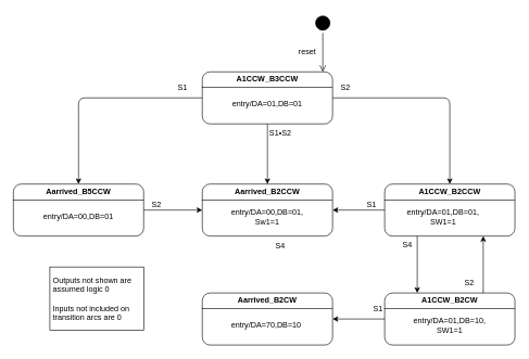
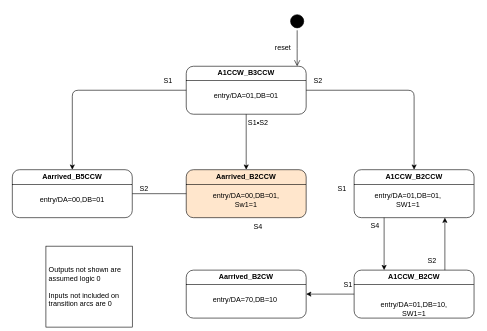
  <mxCell id="0" style=";html=1;" />
  <mxCell id="1" style=";html=1;" parent="0" />
  <mxCell id="2" value="" style="ellipse;html=1;shape=startState;fillColor=#000000;strokeColor=#000000;" vertex="1" parent="1"><mxGeometry x="480" y="20" width="30" height="30" as="geometry" /></mxCell>
  <mxCell id="3" value="" style="edgeStyle=orthogonalEdgeStyle;html=1;verticalAlign=bottom;endArrow=open;endSize=8;strokeColor=#000000;rounded=0;" edge="1" parent="1" source="2"><mxGeometry relative="1" as="geometry"><mxPoint x="495" y="110" as="targetPoint" /></mxGeometry></mxCell>
  <mxCell id="4" value="&lt;p style=&quot;margin:0px;margin-top:4px;text-align:center;&quot;&gt;&lt;b&gt;A1CCW_B3CCW&lt;/b&gt;&lt;/p&gt;&lt;hr size=&quot;1&quot; style=&quot;border-style:solid;&quot;&gt;&lt;div style=&quot;height:2px;&quot;&gt;&lt;/div&gt;" style="verticalAlign=top;align=left;overflow=fill;html=1;whiteSpace=wrap;rounded=1;" vertex="1" parent="1"><mxGeometry x="310" y="110" width="200" height="80" as="geometry" /></mxCell>
  <mxCell id="5" value="entry/DA=01,DB=01" style="text;html=1;align=center;verticalAlign=middle;whiteSpace=wrap;rounded=0;" vertex="1" parent="1"><mxGeometry x="350" y="147.5" width="120" height="25" as="geometry" /></mxCell>
  <mxCell id="6" value="&lt;p style=&quot;margin:0px;margin-top:4px;text-align:center;&quot;&gt;&lt;b&gt;Aarrived_B5CCW&lt;/b&gt;&lt;/p&gt;&lt;hr size=&quot;1&quot; style=&quot;border-style:solid;&quot;&gt;&lt;div style=&quot;height:2px;&quot;&gt;&lt;/div&gt;" style="verticalAlign=top;align=left;overflow=fill;html=1;whiteSpace=wrap;rounded=1;" vertex="1" parent="1"><mxGeometry x="20" y="282.5" width="200" height="80" as="geometry" /></mxCell>
  <mxCell id="7" value="entry/DA=00,DB=01" style="text;html=1;align=center;verticalAlign=middle;whiteSpace=wrap;rounded=0;" vertex="1" parent="1"><mxGeometry x="60" y="320" width="120" height="25" as="geometry" /></mxCell>
- <mxCell id="8" value="&lt;p style=&quot;margin:0px;margin-top:4px;text-align:center;&quot;&gt;&lt;b&gt;Aarrived_B2CCW&lt;/b&gt;&lt;/p&gt;&lt;hr size=&quot;1&quot; style=&quot;border-style:solid;&quot;&gt;&lt;div style=&quot;height:2px;&quot;&gt;&lt;/div&gt;" style="verticalAlign=top;align=left;overflow=fill;html=1;whiteSpace=wrap;rounded=1;" vertex="1" parent="1"><mxGeometry x="310" y="282.5" width="200" height="80" as="geometry" /></mxCell>
+ <mxCell id="8" value="&lt;p style=&quot;margin:0px;margin-top:4px;text-align:center;&quot;&gt;&lt;b&gt;Aarrived_B2CCW&lt;/b&gt;&lt;/p&gt;&lt;hr size=&quot;1&quot; style=&quot;border-style:solid;&quot;&gt;&lt;div style=&quot;height:2px;&quot;&gt;&lt;/div&gt;" style="verticalAlign=top;align=left;overflow=fill;html=1;whiteSpace=wrap;rounded=1;fillColor=#ffe6cc;" vertex="1" parent="1"><mxGeometry x="310" y="282.5" width="200" height="80" as="geometry" /></mxCell>
  <mxCell id="9" value="entry/DA=00,DB=01, Sw1=1" style="text;html=1;align=center;verticalAlign=middle;whiteSpace=wrap;rounded=0;" vertex="1" parent="1"><mxGeometry x="350" y="320" width="120" height="25" as="geometry" /></mxCell>
  <mxCell id="10" value="&lt;p style=&quot;margin:0px;margin-top:4px;text-align:center;&quot;&gt;&lt;b&gt;A1CCW_B2CCW&lt;/b&gt;&lt;/p&gt;&lt;hr size=&quot;1&quot; style=&quot;border-style:solid;&quot;&gt;&lt;div style=&quot;height:2px;&quot;&gt;&lt;/div&gt;" style="verticalAlign=top;align=left;overflow=fill;html=1;whiteSpace=wrap;rounded=1;" vertex="1" parent="1"><mxGeometry x="590" y="282.5" width="200" height="80" as="geometry" /></mxCell>
  <mxCell id="11" value="entry/DA=01,DB=01, SW1=1" style="text;html=1;align=center;verticalAlign=middle;whiteSpace=wrap;rounded=0;" vertex="1" parent="1"><mxGeometry x="620" y="320" width="120" height="25" as="geometry" /></mxCell>
  <mxCell id="12" value="&lt;p style=&quot;margin:0px;margin-top:4px;text-align:center;&quot;&gt;&lt;b&gt;Aarrived_B2CW&lt;/b&gt;&lt;/p&gt;&lt;hr size=&quot;1&quot; style=&quot;border-style:solid;&quot;&gt;&lt;div style=&quot;height:2px;&quot;&gt;&lt;/div&gt;" style="verticalAlign=top;align=left;overflow=fill;html=1;whiteSpace=wrap;rounded=1;" vertex="1" parent="1"><mxGeometry x="310" y="450" width="200" height="80" as="geometry" /></mxCell>
  <mxCell id="13" value="entry/DA=70,DB=10&amp;nbsp;" style="text;html=1;align=center;verticalAlign=middle;whiteSpace=wrap;rounded=0;" vertex="1" parent="1"><mxGeometry x="350" y="487.5" width="120" height="25" as="geometry" /></mxCell>
  <mxCell id="14" value="&lt;p style=&quot;margin:0px;margin-top:4px;text-align:center;&quot;&gt;&lt;b&gt;A1CCW_B2CW&lt;/b&gt;&lt;/p&gt;&lt;hr size=&quot;1&quot; style=&quot;border-style:solid;&quot;&gt;&lt;div style=&quot;height:2px;&quot;&gt;&lt;/div&gt;" style="verticalAlign=top;align=left;overflow=fill;html=1;whiteSpace=wrap;rounded=1;" vertex="1" parent="1"><mxGeometry x="590" y="450" width="200" height="80" as="geometry" /></mxCell>
- <mxCell id="15" value="entry/DA=01,DB=10, SW1=1" style="text;html=1;align=center;verticalAlign=middle;whiteSpace=wrap;rounded=0;" vertex="1" parent="1"><mxGeometry x="630" y="487.5" width="120" height="25" as="geometry" /></mxCell>
+ <mxCell id="15" value="entry/DA=01,DB=10, SW1=1" style="text;html=1;align=center;verticalAlign=middle;whiteSpace=wrap;rounded=0;" vertex="1" parent="1"><mxGeometry x="630" y="502.5" width="120" height="25" as="geometry" /></mxCell>
  <mxCell id="16" value="" style="endArrow=classic;html=1;rounded=1;exitX=0;exitY=0.5;exitDx=0;exitDy=0;entryX=0.5;entryY=0;entryDx=0;entryDy=0;curved=0;" edge="1" parent="1" source="4" target="6"><mxGeometry width="50" height="50" relative="1" as="geometry"><mxPoint x="160" y="190" as="sourcePoint" /><mxPoint x="110" y="150" as="targetPoint" /><Array as="points"><mxPoint x="120" y="150" /></Array></mxGeometry></mxCell>
  <mxCell id="17" value="S1" style="text;html=1;align=center;verticalAlign=middle;whiteSpace=wrap;rounded=0;" vertex="1" parent="1"><mxGeometry x="250" y="120" width="60" height="30" as="geometry" /></mxCell>
  <mxCell id="18" value="" style="endArrow=classic;html=1;rounded=0;exitX=0.5;exitY=1;exitDx=0;exitDy=0;" edge="1" parent="1" source="4" target="8"><mxGeometry width="50" height="50" relative="1" as="geometry"><mxPoint x="340" y="270" as="sourcePoint" /><mxPoint x="410" y="280" as="targetPoint" /></mxGeometry></mxCell>
  <mxCell id="19" value="S1•S2" style="text;html=1;align=center;verticalAlign=middle;whiteSpace=wrap;rounded=0;" vertex="1" parent="1"><mxGeometry x="400" y="190" width="60" height="30" as="geometry" /></mxCell>
  <mxCell id="20" value="" style="endArrow=classic;html=1;rounded=1;exitX=1;exitY=0.5;exitDx=0;exitDy=0;entryX=0.5;entryY=0;entryDx=0;entryDy=0;curved=0;" edge="1" parent="1" source="4" target="10"><mxGeometry width="50" height="50" relative="1" as="geometry"><mxPoint x="530" y="170" as="sourcePoint" /><mxPoint x="700" y="260" as="targetPoint" /><Array as="points"><mxPoint x="690" y="150" /></Array></mxGeometry></mxCell>
  <mxCell id="21" value="S2" style="text;html=1;align=center;verticalAlign=middle;whiteSpace=wrap;rounded=0;" vertex="1" parent="1"><mxGeometry x="500" y="120" width="60" height="30" as="geometry" /></mxCell>
- <mxCell id="22" value="" style="endArrow=classic;html=1;rounded=0;exitX=1;exitY=0.5;exitDx=0;exitDy=0;entryX=0;entryY=0.5;entryDx=0;entryDy=0;" edge="1" parent="1" source="6" target="8"><mxGeometry width="50" height="50" relative="1" as="geometry"><mxPoint x="230" y="310" as="sourcePoint" /><mxPoint x="300" y="310" as="targetPoint" /></mxGeometry></mxCell>
+ <mxCell id="22" value="" style="endArrow=none;html=1;rounded=0;exitX=1;exitY=0.5;exitDx=0;exitDy=0;entryX=0;entryY=0.5;entryDx=0;entryDy=0;" edge="1" parent="1" source="6" target="8"><mxGeometry width="50" height="50" relative="1" as="geometry"><mxPoint x="230" y="310" as="sourcePoint" /><mxPoint x="300" y="310" as="targetPoint" /></mxGeometry></mxCell>
  <mxCell id="23" value="S2" style="text;html=1;align=center;verticalAlign=middle;whiteSpace=wrap;rounded=0;" vertex="1" parent="1"><mxGeometry x="210" y="300" width="60" height="30" as="geometry" /></mxCell>
- <mxCell id="24" value="" style="endArrow=classic;html=1;rounded=0;exitX=0;exitY=0.5;exitDx=0;exitDy=0;entryX=1;entryY=0.5;entryDx=0;entryDy=0;" edge="1" parent="1" source="10" target="8"><mxGeometry width="50" height="50" relative="1" as="geometry"><mxPoint x="530" y="320" as="sourcePoint" /><mxPoint x="580" y="270" as="targetPoint" /></mxGeometry></mxCell>
  <mxCell id="25" value="S1" style="text;html=1;align=center;verticalAlign=middle;whiteSpace=wrap;rounded=0;" vertex="1" parent="1"><mxGeometry x="540" y="300" width="60" height="30" as="geometry" /></mxCell>
  <mxCell id="26" value="S4" style="text;html=1;align=center;verticalAlign=middle;whiteSpace=wrap;rounded=0;" vertex="1" parent="1"><mxGeometry x="400" y="362.5" width="60" height="30" as="geometry" /></mxCell>
  <mxCell id="27" value="" style="endArrow=classic;html=1;rounded=0;exitX=0.5;exitY=1;exitDx=0;exitDy=0;entryX=0.5;entryY=0;entryDx=0;entryDy=0;" edge="1" parent="1"><mxGeometry width="50" height="50" relative="1" as="geometry"><mxPoint x="640" y="362.5" as="sourcePoint" /><mxPoint x="640" y="450" as="targetPoint" /></mxGeometry></mxCell>
  <mxCell id="28" value="S4" style="text;html=1;align=center;verticalAlign=middle;whiteSpace=wrap;rounded=0;" vertex="1" parent="1"><mxGeometry x="595" y="361" width="60" height="30" as="geometry" /></mxCell>
  <mxCell id="29" value="" style="endArrow=classic;html=1;rounded=0;exitX=0.5;exitY=1;exitDx=0;exitDy=0;entryX=0.5;entryY=0;entryDx=0;entryDy=0;" edge="1" parent="1"><mxGeometry width="50" height="50" relative="1" as="geometry"><mxPoint x="741.333" y="450" as="sourcePoint" /><mxPoint x="741.333" y="362.5" as="targetPoint" /></mxGeometry></mxCell>
  <mxCell id="30" value="S2" style="text;html=1;align=center;verticalAlign=middle;whiteSpace=wrap;rounded=0;" vertex="1" parent="1"><mxGeometry x="690" y="420" width="60" height="30" as="geometry" /></mxCell>
  <mxCell id="31" value="" style="endArrow=classic;html=1;rounded=0;exitX=0;exitY=0.5;exitDx=0;exitDy=0;entryX=1;entryY=0.5;entryDx=0;entryDy=0;" edge="1" parent="1" source="14" target="12"><mxGeometry width="50" height="50" relative="1" as="geometry"><mxPoint x="520" y="480" as="sourcePoint" /><mxPoint x="570" y="430" as="targetPoint" /></mxGeometry></mxCell>
  <mxCell id="32" value="S1" style="text;html=1;align=center;verticalAlign=middle;whiteSpace=wrap;rounded=0;" vertex="1" parent="1"><mxGeometry x="550" y="460" width="60" height="30" as="geometry" /></mxCell>
- <mxCell id="33" value="Outputs not shown are assumed logic 0&lt;div&gt;&lt;br&gt;&lt;/div&gt;&lt;div&gt;Inputs not included on transition arcs are 0&lt;/div&gt;" style="rounded=0;whiteSpace=wrap;html=1;align=left;spacing=0;spacingLeft=5;spacingRight=5;" vertex="1" parent="1"><mxGeometry x="76" y="410" width="144" height="97" as="geometry" /></mxCell>
+ <mxCell id="33" value="Outputs not shown are assumed logic 0&lt;div&gt;&lt;br&gt;&lt;/div&gt;&lt;div&gt;Inputs not included on transition arcs are 0&lt;/div&gt;" style="rounded=0;whiteSpace=wrap;html=1;align=left;spacing=0;spacingLeft=5;spacingRight=5;" vertex="1" parent="1"><mxGeometry x="76" y="410" width="144" height="135" as="geometry" /></mxCell>
  <mxCell id="34" value="reset" style="text;html=1;align=center;verticalAlign=middle;resizable=0;points=[];autosize=1;strokeColor=none;fillColor=none;" vertex="1" parent="1"><mxGeometry x="448" y="67" width="45" height="26" as="geometry" /></mxCell>
